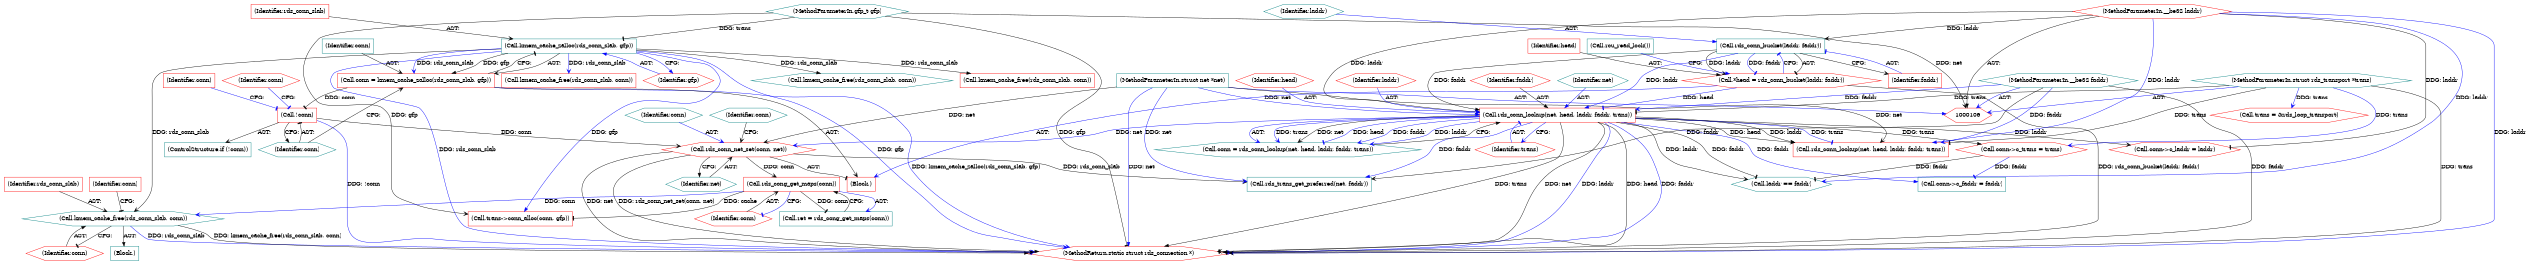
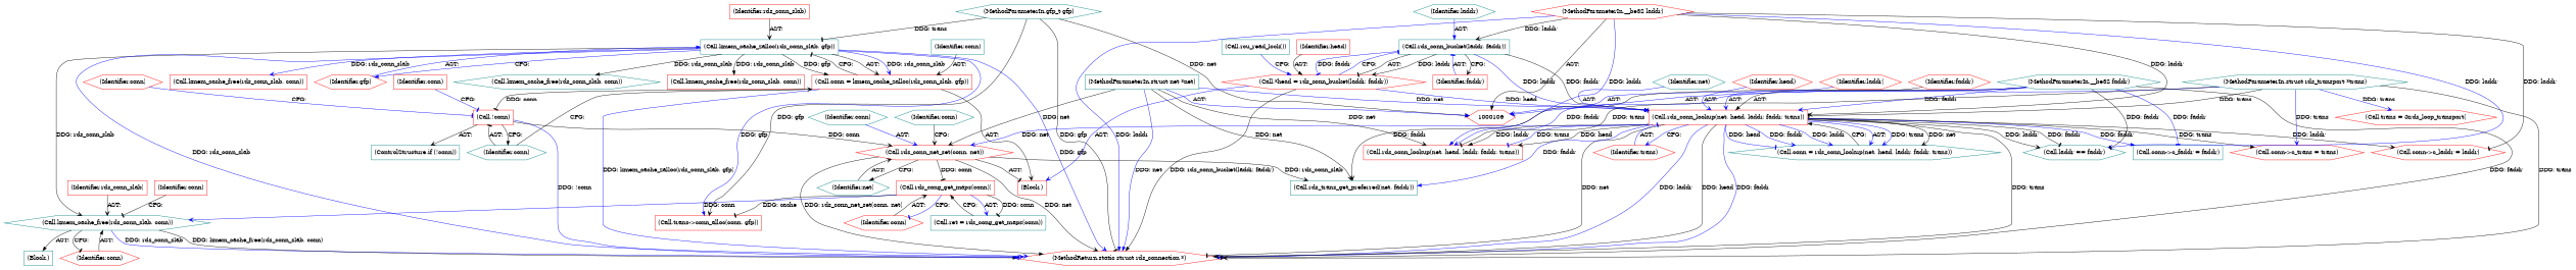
  digraph {
    node [color=red shape=hexagon]
    edge [arrowhead=vee color=black]
    n1 [color=teal label="(Call,kmem_cache_free(rds_conn_slab, conn))"]
    n2 [label="(Identifier,conn)"]
    n3 [label="(MethodReturn,static struct rds_connection *)"]
    n4 [color=teal label="(Block,)" shape=box]
    n5 [color=teal label="(Call,kmem_cache_zalloc(rds_conn_slab, gfp))" shape=box]
    n6 [label="(Call,conn = kmem_cache_zalloc(rds_conn_slab, gfp))" shape=box]
    n7 [label="(Call,kmem_cache_free(rds_conn_slab, conn))" shape=box]
    n8 [label="(Call,trans->conn_alloc(conn, gfp))" shape=box]
    n9 [label="(Identifier,gfp)"]
    n10 [color=teal label="(Call,kmem_cache_free(rds_conn_slab, conn))"]
    n11 [label="(Call,kmem_cache_free(rds_conn_slab, conn))" shape=box]
    n12 [label="(Block,)" shape=box]
    n13 [label="(Call,!conn)" shape=box]
    n14 [color=teal label="(MethodParameterIn,gfp_t gfp)"]
    1000106
    n16 [label="(Call,rds_cong_get_maps(conn))" shape=box]
    n17 [color=teal label="(Call,ret = rds_cong_get_maps(conn))" shape=box]
    n18 [label="(Identifier,conn)"]
    n19 [label="(Call,rds_conn_net_set(conn, net))"]
    n20 [color=teal label="(Call,rds_trans_get_preferred(net, faddr))" shape=box]
    n21 [color=teal label="(Identifier,net)"]
    n22 [color=teal label="(ControlStructure,if (!conn))" shape=box]
    n23 [color=teal label="(Identifier,conn)"]
    n24 [label="(Call,rds_conn_lookup(net, head, laddr, faddr, trans))" shape=box]
    n25 [label="(Identifier,trans)"]
    n26 [label="(Call,conn->c_trans = trans)"]
    n27 [label="(Call,conn->c_laddr = laddr)"]
    n28 [label="(Call,rds_conn_lookup(net, head, laddr, faddr, trans))" shape=box]
    n29 [color=teal label="(Call,conn = rds_conn_lookup(net, head, laddr, faddr, trans))"]
    n30 [color=teal label="(Call,laddr == faddr)"]
    n31 [color=teal label="(Call,conn->c_faddr = faddr)" shape=box]
    n32 [color=teal label="(MethodParameterIn,struct net *net)" shape=box]
    n33 [label="(Call,*head = rds_conn_bucket(laddr, faddr))"]
    n34 [color=teal label="(Call,rds_conn_bucket(laddr, faddr))" shape=box]
    n35 [label="(Identifier,faddr)" shape=box]
    n36 [label="(MethodParameterIn,__be32 laddr)"]
    n37 [color=teal label="(MethodParameterIn,__be32 faddr)"]
    n38 [color=teal label="(MethodParameterIn,struct rds_transport *trans)"]
    n39 [label="(Call,trans = &rds_loop_transport)"]
    n40 [color=teal label="(Call,rcu_read_lock())" shape=box]
    n41 [color=teal label="(Identifier,conn)" shape=box]
    n42 [label="(Identifier,faddr)"]
    n43 [label="(Identifier,head)" shape=box]
    n44 [label="(Identifier,rds_conn_slab)" shape=box]
    n45 [color=teal label="(Identifier,laddr)"]
    n46 [color=teal label="(Identifier,conn)"]
    n47 [label="(Identifier,conn)" shape=box]
    n48 [label="(Identifier,conn)"]
    n49 [label="(Identifier,rds_conn_slab)" shape=box]
    n50 [color=teal label="(Identifier,net)"]
    n51 [label="(Identifier,conn)" shape=box]
    n52 [label="(Identifier,head)"]
    n53 [label="(Identifier,laddr)"]
    n54 [color=teal label="(Identifier,conn)"]
    n1 -> n2 [arrowhead=tee label="CFG: "]
    n1 -> n3 [arrowhead=tee color=blue label="DDG: rds_conn_slab"]
    n1 -> n3 [arrowhead=normal label="DDG: kmem_cache_free(rds_conn_slab, conn)"]
    n1 -> n4 [arrowhead=normal label="AST: "]
    n2 -> n1 [arrowhead=normal label="AST: "]
    n5 -> n1 [label="DDG: rds_conn_slab"]
    n5 -> n3 [color=blue label="DDG: rds_conn_slab"]
    n5 -> n3 [color=blue label="DDG: gfp"]
    n5 -> n6 [label="AST: "]
    n5 -> n6 [color=blue label="DDG: rds_conn_slab"]
    n5 -> n6 [arrowhead=normal label="DDG: gfp"]
    n5 -> n7 [color=blue label="DDG: rds_conn_slab"]
    n5 -> n8 [arrowhead=normal color=blue label="DDG: gfp"]
    n5 -> n9 [arrowhead=normal color=blue label="CFG: "]
    n5 -> n10 [arrowhead=normal label="DDG: rds_conn_slab"]
    n5 -> n11 [arrowhead=normal label="DDG: rds_conn_slab"]
    n6 -> n3 [color=blue label="DDG: kmem_cache_zalloc(rds_conn_slab, gfp)"]
    n6 -> n5 [arrowhead=tee label="CFG: "]
    n6 -> n12 [label="AST: "]
    n6 -> n13 [arrowhead=tee label="DDG: conn"]
    n9 -> n5 [arrowhead=normal color=blue label="AST: "]
    n13 -> n3 [arrowhead=normal color=blue label="DDG: !conn"]
    n13 -> n19 [label="DDG: conn"]
    n13 -> n22 [label="AST: "]
    n13 -> n23 [arrowhead=normal label="CFG: "]
    n14 -> n3 [arrowhead=tee label="DDG: gfp"]
    n14 -> n5 [arrowhead=tee label="DDG: trans"]
    n14 -> n8 [label="DDG: gfp"]
    n14 -> 1000106 [label="DDG: net"]
    n16 -> n1 [color=blue label="DDG: conn"]
    n16 -> n8 [arrowhead=tee label="DDG: cache"]
    n16 -> n17 [color=blue label="AST: "]
    n16 -> n17 [arrowhead=tee label="DDG: conn"]
    n16 -> n18 [arrowhead=tee color=blue label="CFG: "]
    n17 -> n16 [arrowhead=normal label="CFG: "]
    n18 -> n16 [label="AST: "]
    n19 -> n3 [arrowhead=normal label="DDG: rds_conn_net_set(conn, net)"]
    n19 -> n3 [label="DDG: net"]
    n19 -> n12 [arrowhead=tee label="AST: "]
-   n19 -> n16 [label="DDG: conn"]
+   n19 -> n16 [arrowhead=tee label="DDG: conn"]
    n19 -> n20 [label="DDG: rds_conn_slab"]
    n19 -> n21 [arrowhead=normal label="CFG: "]
    n21 -> n19 [label="AST: "]
    n23 -> n6 [label="CFG: "]
    n23 -> n13 [arrowhead=tee label="AST: "]
    n24 -> n3 [arrowhead=tee label="DDG: net"]
    n24 -> n3 [arrowhead=normal color=blue label="DDG: laddr"]
    n24 -> n3 [label="DDG: head"]
    n24 -> n3 [color=blue label="DDG: faddr"]
    n24 -> n3 [arrowhead=normal label="DDG: trans"]
    n24 -> n19 [color=blue label="DDG: net"]
    n24 -> n20 [arrowhead=normal color=blue label="DDG: faddr"]
    n24 -> n25 [color=blue label="CFG: "]
    n24 -> n26 [arrowhead=normal label="DDG: trans"]
    n24 -> n27 [label="DDG: laddr"]
    n24 -> n28 [label="DDG: head"]
    n24 -> n28 [arrowhead=normal label="DDG: laddr"]
    n24 -> n28 [arrowhead=tee color=blue label="DDG: trans"]
    n24 -> n29 [color=blue label="AST: "]
    n24 -> n29 [color=blue label="DDG: trans"]
    n24 -> n29 [label="DDG: net"]
    n24 -> n29 [arrowhead=tee color=blue label="DDG: head"]
    n24 -> n29 [color=blue label="DDG: faddr"]
    n24 -> n29 [color=blue label="DDG: laddr"]
    n24 -> n30 [label="DDG: laddr"]
    n24 -> n30 [arrowhead=tee label="DDG: faddr"]
    n24 -> n31 [arrowhead=normal color=blue label="DDG: faddr"]
    n25 -> n24 [arrowhead=tee color=blue label="AST: "]
    n29 -> n24 [arrowhead=normal label="CFG: "]
    n32 -> n3 [arrowhead=normal color=blue label="DDG: net"]
    n32 -> 1000106 [arrowhead=normal color=blue label="AST: "]
    n32 -> n19 [label="DDG: net"]
-   n32 -> n20 [color=blue label="DDG: net"]
+   n32 -> n20 [label="DDG: net"]
    n32 -> n24 [arrowhead=normal color=blue label="DDG: net"]
    n32 -> n28 [label="DDG: net"]
    n33 -> n3 [arrowhead=normal label="DDG: rds_conn_bucket(laddr, faddr)"]
    n33 -> n12 [color=blue label="AST: "]
    n33 -> n24 [arrowhead=tee color=blue label="DDG: head"]
    n33 -> n34 [arrowhead=tee color=blue label="CFG: "]
    n34 -> n24 [arrowhead=normal color=blue label="DDG: laddr"]
    n34 -> n24 [arrowhead=normal label="DDG: faddr"]
    n34 -> n33 [arrowhead=tee label="AST: "]
    n34 -> n33 [label="DDG: laddr"]
    n34 -> n33 [arrowhead=tee color=blue label="DDG: faddr"]
    n34 -> n35 [label="CFG: "]
    n35 -> n34 [arrowhead=tee color=blue label="AST: "]
    n36 -> n3 [arrowhead=normal color=blue label="DDG: laddr"]
    n36 -> 1000106 [arrowhead=normal label="AST: "]
    n36 -> n24 [label="DDG: laddr"]
    n36 -> n27 [arrowhead=tee label="DDG: laddr"]
    n36 -> n28 [arrowhead=normal color=blue label="DDG: laddr"]
    n36 -> n30 [color=blue label="DDG: laddr"]
    n36 -> n34 [label="DDG: laddr"]
    n37 -> n3 [arrowhead=tee label="DDG: faddr"]
    n37 -> 1000106 [color=blue label="AST: "]
    n37 -> n20 [label="DDG: faddr"]
    n37 -> n24 [color=blue label="DDG: faddr"]
    n37 -> n28 [color=blue label="DDG: faddr"]
-   n26 -> n30 [arrowhead=tee label="DDG: faddr"]
-   n26 -> n31 [arrowhead=tee color=blue label="DDG: faddr"]
+   n37 -> n30 [arrowhead=tee label="DDG: faddr"]
+   n37 -> n31 [arrowhead=tee color=blue label="DDG: faddr"]
    n38 -> n3 [label="DDG: trans"]
    n38 -> 1000106 [color=blue label="AST: "]
    n38 -> n24 [arrowhead=tee label="DDG: trans"]
    n38 -> n26 [color=blue label="DDG: trans"]
    n38 -> n28 [arrowhead=tee label="DDG: trans"]
    n38 -> n39 [color=blue label="DDG: trans"]
    n40 -> n33 [arrowhead=normal color=blue label="CFG: "]
    n41 -> n6 [label="AST: "]
    n42 -> n24 [arrowhead=normal label="AST: "]
    n43 -> n33 [arrowhead=normal label="AST: "]
    n44 -> n5 [label="AST: "]
    n45 -> n34 [arrowhead=normal color=blue label="AST: "]
    n46 -> n19 [color=blue label="AST: "]
    n47 -> n13 [arrowhead=tee color=blue label="CFG: "]
    n48 -> n13 [arrowhead=tee color=blue label="CFG: "]
    n49 -> n1 [label="AST: "]
    n50 -> n24 [arrowhead=normal color=blue label="AST: "]
    n51 -> n1 [arrowhead=tee label="CFG: "]
    n52 -> n24 [color=blue label="AST: "]
    n53 -> n24 [color=blue label="AST: "]
    n54 -> n19 [label="CFG: "]
  }
